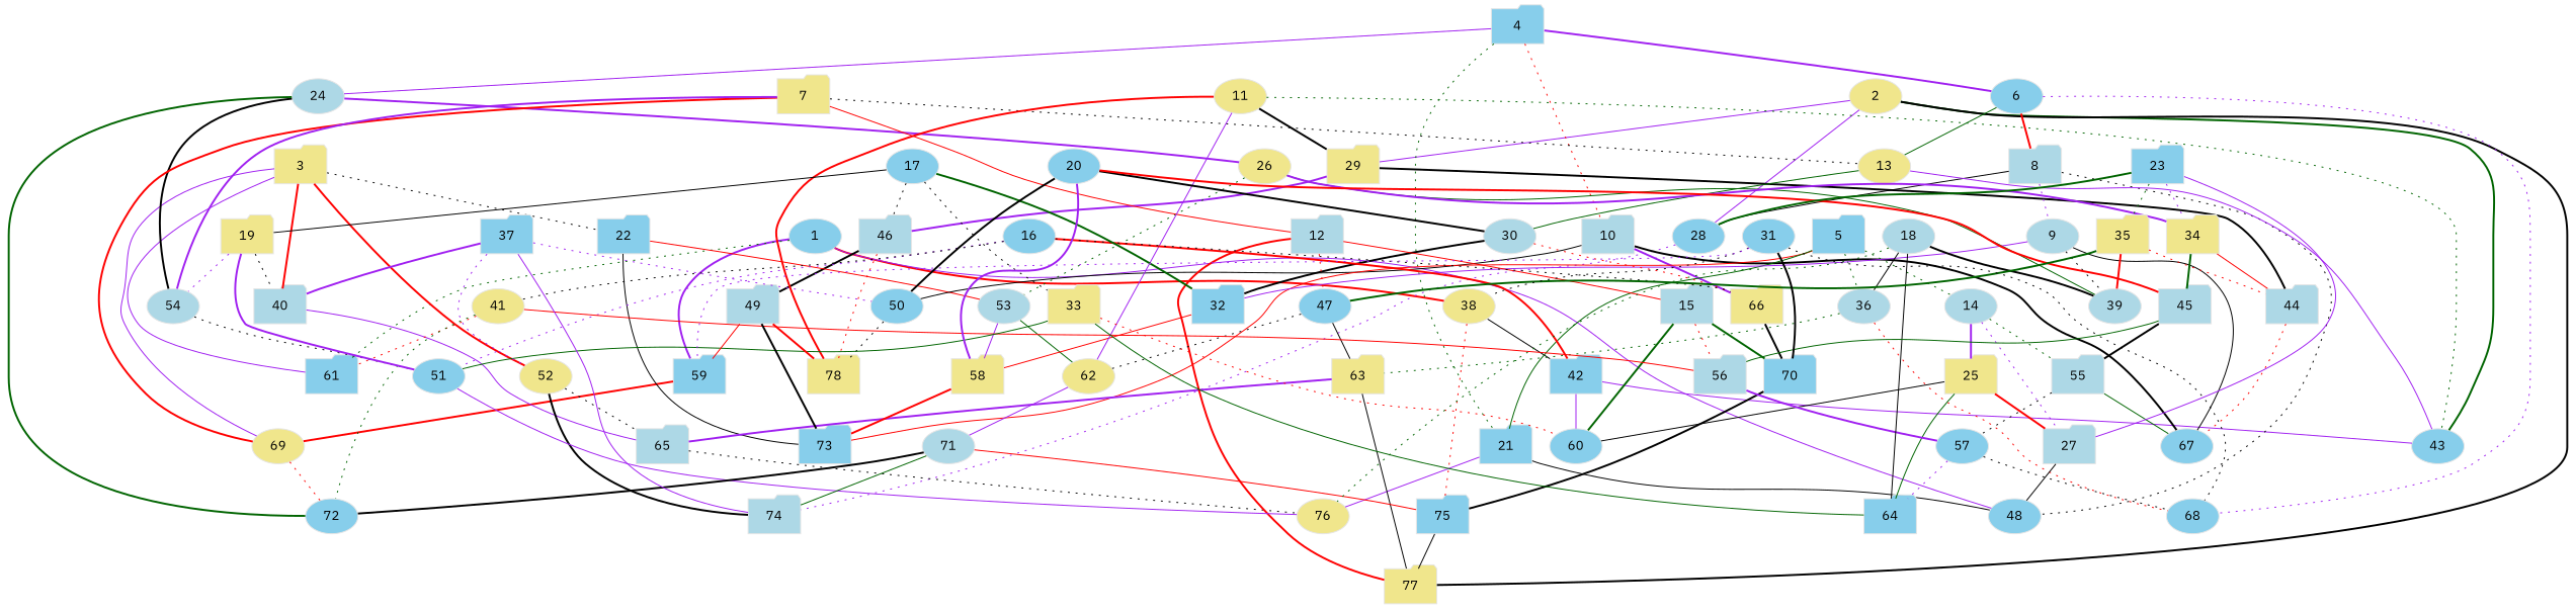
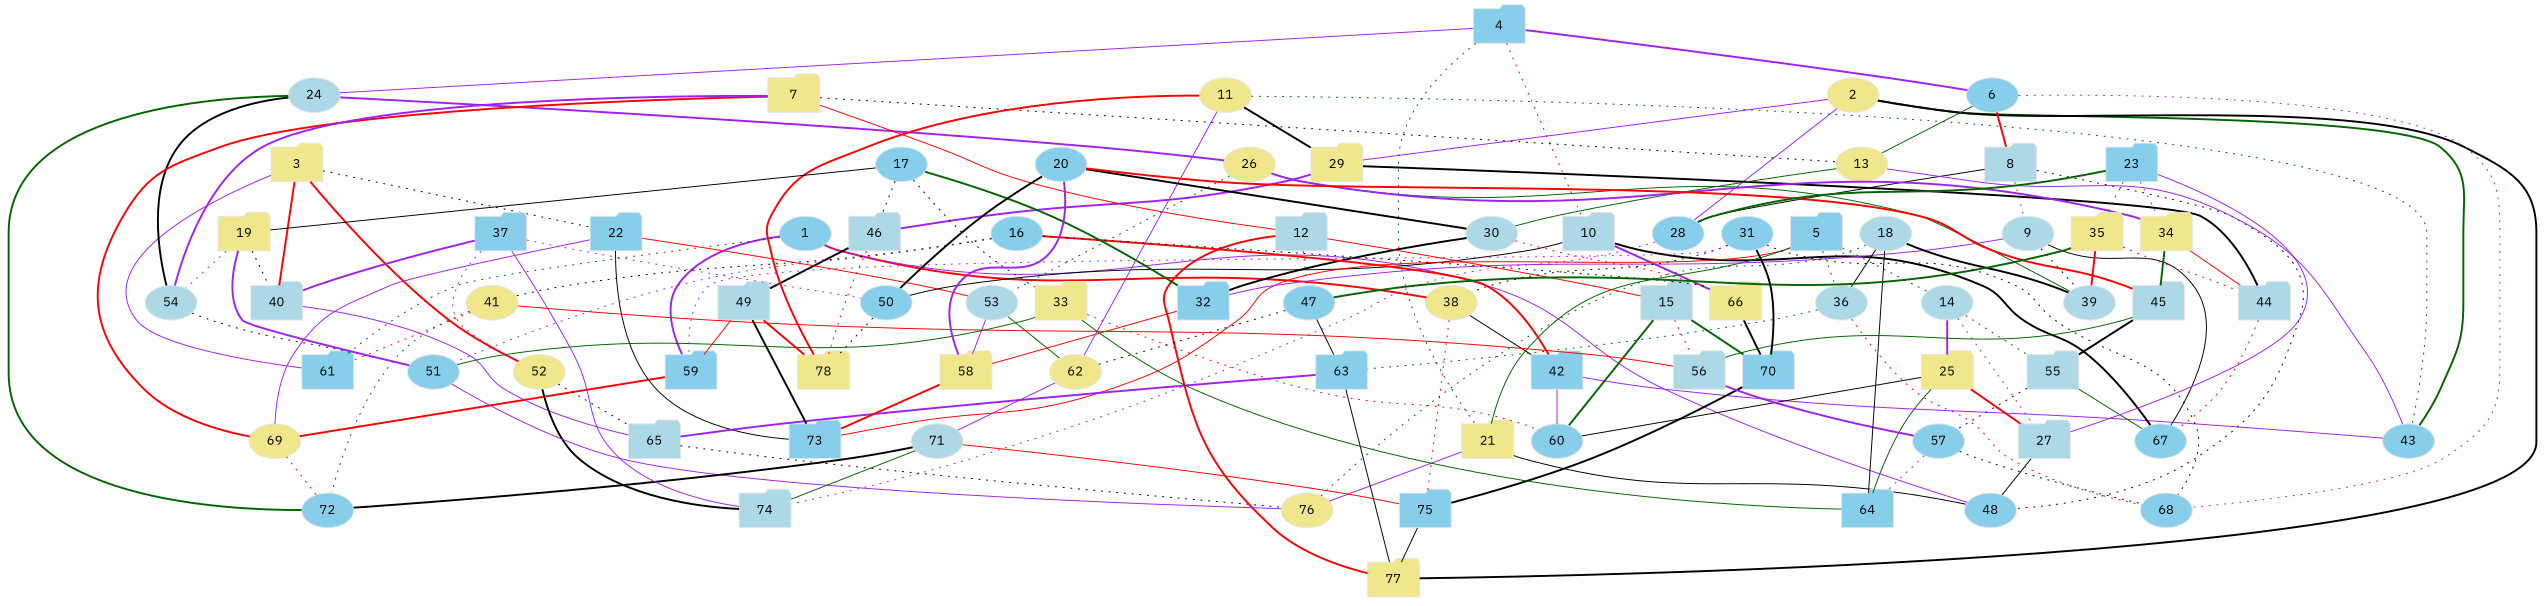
  graph {
    fontname="IBM Plex Sans"
    node [color=gray90 fillcolor=skyblue fontname="IBM Plex Sans" shape=folder style=filled]
    edge [color=black fontname="IBM Plex Sans" style=bold]
    1 [shape=ellipse]
    38 [fillcolor=khaki shape=ellipse]
    48 [shape=ellipse]
    59
    61
    42
    75
    69 [fillcolor=khaki shape=ellipse]
    2 [fillcolor=khaki shape=ellipse]
    28 [shape=ellipse]
    29 [fillcolor=khaki]
    43 [shape=ellipse]
    77 [fillcolor=khaki]
    74 [fillcolor=lightblue]
    46 [fillcolor=lightblue]
    44 [fillcolor=lightblue]
    3 [fillcolor=khaki]
    22
    40 [fillcolor=lightblue]
    52 [fillcolor=khaki shape=ellipse]
    73
    53 [fillcolor=lightblue shape=ellipse]
    65 [fillcolor=lightblue]
    6 [shape=ellipse]
    4
    10 [fillcolor=lightblue]
-   21
+   21 [fillcolor=khaki]
    24 [fillcolor=lightblue shape=ellipse]
    8 [fillcolor=lightblue]
    13 [fillcolor=khaki shape=ellipse]
    68 [shape=ellipse]
    67 [shape=ellipse]
    50 [shape=ellipse]
    66 [fillcolor=khaki]
    76 [fillcolor=khaki shape=ellipse]
    54 [fillcolor=lightblue shape=ellipse]
    26 [fillcolor=khaki shape=ellipse]
    72 [shape=ellipse]
    5
    14 [fillcolor=lightblue shape=ellipse]
    36 [fillcolor=lightblue shape=ellipse]
    25 [fillcolor=khaki]
    27 [fillcolor=lightblue]
    55 [fillcolor=lightblue]
-   63 [fillcolor=khaki]
+   63
    9 [fillcolor=lightblue shape=ellipse]
    30 [fillcolor=lightblue shape=ellipse]
    7 [fillcolor=khaki]
    12 [fillcolor=lightblue]
    15 [fillcolor=lightblue]
    47 [shape=ellipse]
    51 [shape=ellipse]
    32
    39 [fillcolor=lightblue shape=ellipse]
    58 [fillcolor=khaki]
    78 [fillcolor=khaki]
    70
    11 [fillcolor=khaki shape=ellipse]
    62 [fillcolor=khaki shape=ellipse]
    71 [fillcolor=lightblue shape=ellipse]
    56 [fillcolor=lightblue]
    60 [shape=ellipse]
    64
    57 [shape=ellipse]
    16 [shape=ellipse]
    41 [fillcolor=khaki shape=ellipse]
    17 [shape=ellipse]
    19 [fillcolor=khaki]
    33 [fillcolor=khaki]
    49 [fillcolor=lightblue]
    18 [fillcolor=lightblue shape=ellipse]
    20 [shape=ellipse]
    45 [fillcolor=lightblue]
    23
    34 [fillcolor=khaki]
    35 [fillcolor=khaki]
    31 [shape=ellipse]
    37
    1 -- 38 [color=red]
    1 -- 48 [color=purple style=solid]
    1 -- 59 [color=purple]
    1 -- 61 [color=darkgreen style=dotted]
    38 -- 42 [style=solid]
    38 -- 75 [color=red style=dotted]
    59 -- 69 [color=red]
    42 -- 43 [color=purple style=solid]
    42 -- 60 [color=purple style=solid]
    75 -- 77 [style=solid]
    69 -- 72 [color=red style=dotted]
    2 -- 28 [color=purple style=solid]
    2 -- 29 [color=purple style=solid]
    2 -- 43 [color=darkgreen]
    2 -- 77
    28 -- 74 [color=purple style=dotted]
    29 -- 46 [color=purple]
    29 -- 44
    46 -- 78 [color=red style=dotted]
    46 -- 49
    44 -- 67 [color=red style=dotted]
    3 -- 61 [color=purple style=solid]
    3 -- 22 [style=dotted]
    3 -- 40 [color=red]
    3 -- 52 [color=red]
-   3 -- 69 [color=purple style=solid]
+   22 -- 69 [color=purple style=solid]
    22 -- 73 [style=solid]
    22 -- 53 [color=red style=solid]
    40 -- 65 [color=purple style=solid]
    52 -- 74
    52 -- 65 [style=dotted]
    53 -- 58 [color=purple style=solid]
    53 -- 62 [color=darkgreen style=solid]
    65 -- 76 [style=dotted]
    6 -- 8 [color=red]
    6 -- 13 [color=darkgreen style=solid]
    6 -- 68 [color=purple style=dotted]
    4 -- 6 [color=purple]
    4 -- 10 [color=red style=dotted]
    4 -- 21 [color=darkgreen style=dotted]
    4 -- 24 [color=purple style=solid]
    10 -- 67
    10 -- 50 [style=solid]
    10 -- 66 [color=purple]
    21 -- 48 [style=solid]
    21 -- 76 [color=purple style=solid]
    24 -- 54
    24 -- 26 [color=purple]
    24 -- 72 [color=darkgreen]
    8 -- 48 [style=dotted]
    8 -- 28 [style=solid]
    8 -- 9 [color=purple style=dotted]
    13 -- 43 [color=purple style=solid]
    13 -- 30 [color=darkgreen style=solid]
    50 -- 78 [style=dotted]
    66 -- 70
    54 -- 51 [style=dotted]
    26 -- 53 [color=darkgreen style=dotted]
    26 -- 39 [color=darkgreen style=solid]
    26 -- 34 [color=purple]
    5 -- 73 [color=red style=solid]
    5 -- 21 [color=darkgreen style=solid]
    5 -- 14 [color=darkgreen style=dotted]
    5 -- 36 [color=darkgreen style=dotted]
    14 -- 25 [color=purple]
    14 -- 27 [color=purple style=dotted]
    14 -- 55 [color=darkgreen style=dotted]
    36 -- 68 [color=red style=dotted]
    36 -- 63 [color=darkgreen style=dotted]
    25 -- 27 [color=red]
    25 -- 60 [style=solid]
    25 -- 64 [color=darkgreen style=solid]
    27 -- 48 [style=solid]
    55 -- 67 [color=darkgreen style=solid]
    55 -- 57 [style=dotted]
    63 -- 77 [style=solid]
    63 -- 65 [color=purple]
    9 -- 67 [style=solid]
    9 -- 32 [color=purple style=solid]
    9 -- 39 [style=dotted]
    30 -- 66 [color=red style=dotted]
    30 -- 32
    7 -- 69 [color=red]
    7 -- 13 [style=dotted]
    7 -- 54 [color=purple]
    7 -- 12 [color=red style=solid]
    12 -- 77 [color=red]
    12 -- 15 [color=red style=solid]
    12 -- 47 [color=red style=dotted]
    15 -- 70 [color=darkgreen]
    15 -- 56 [color=red style=dotted]
    15 -- 60 [color=darkgreen]
    47 -- 63 [style=solid]
    47 -- 62 [style=dotted]
    51 -- 76 [color=purple style=solid]
    32 -- 58 [color=red style=solid]
    58 -- 73 [color=red]
    70 -- 75
    11 -- 29
    11 -- 43 [color=darkgreen style=dotted]
    11 -- 78 [color=red]
    11 -- 62 [color=purple style=solid]
    62 -- 71 [color=purple style=solid]
    71 -- 75 [color=red style=solid]
    71 -- 74 [color=darkgreen style=solid]
    71 -- 72
    56 -- 57 [color=purple]
    57 -- 68 [style=dotted]
    57 -- 64 [color=purple style=dotted]
    16 -- 42 [color=red]
    16 -- 66 [style=dotted]
    16 -- 51 [color=purple style=dotted]
    16 -- 41 [style=dotted]
    41 -- 61 [color=red style=dotted]
    41 -- 72 [color=darkgreen style=dotted]
    41 -- 56 [color=red style=solid]
    17 -- 46 [style=dotted]
    17 -- 32 [color=darkgreen]
    17 -- 19 [style=solid]
    17 -- 33 [style=dotted]
    19 -- 40 [style=dotted]
    19 -- 54 [color=purple style=dotted]
    19 -- 51 [color=purple]
    33 -- 51 [color=darkgreen style=solid]
    33 -- 60 [color=red style=dotted]
    33 -- 64 [color=darkgreen style=solid]
    49 -- 59 [color=red style=solid]
    49 -- 73
    49 -- 78 [color=red]
    18 -- 76 [color=darkgreen style=dotted]
    18 -- 36 [style=solid]
    18 -- 39
    18 -- 64 [style=solid]
    20 -- 50
    20 -- 30
    20 -- 58 [color=purple]
    20 -- 45 [color=red]
    45 -- 55
    45 -- 56 [color=darkgreen style=solid]
    23 -- 28 [color=darkgreen]
    23 -- 27 [color=purple style=solid]
    23 -- 34 [color=purple style=dotted]
    23 -- 35 [color=darkgreen style=dotted]
    34 -- 44 [color=red style=solid]
    34 -- 45 [color=darkgreen]
    35 -- 44 [color=red style=dotted]
    35 -- 47 [color=darkgreen]
    35 -- 39 [color=red]
    31 -- 38 [style=dotted]
    31 -- 59 [color=purple style=dotted]
    31 -- 68 [style=dotted]
    31 -- 70
    37 -- 74 [color=purple style=solid]
    37 -- 40 [color=purple]
    37 -- 52 [color=purple style=dotted]
    37 -- 50 [color=purple style=dotted]
  }
